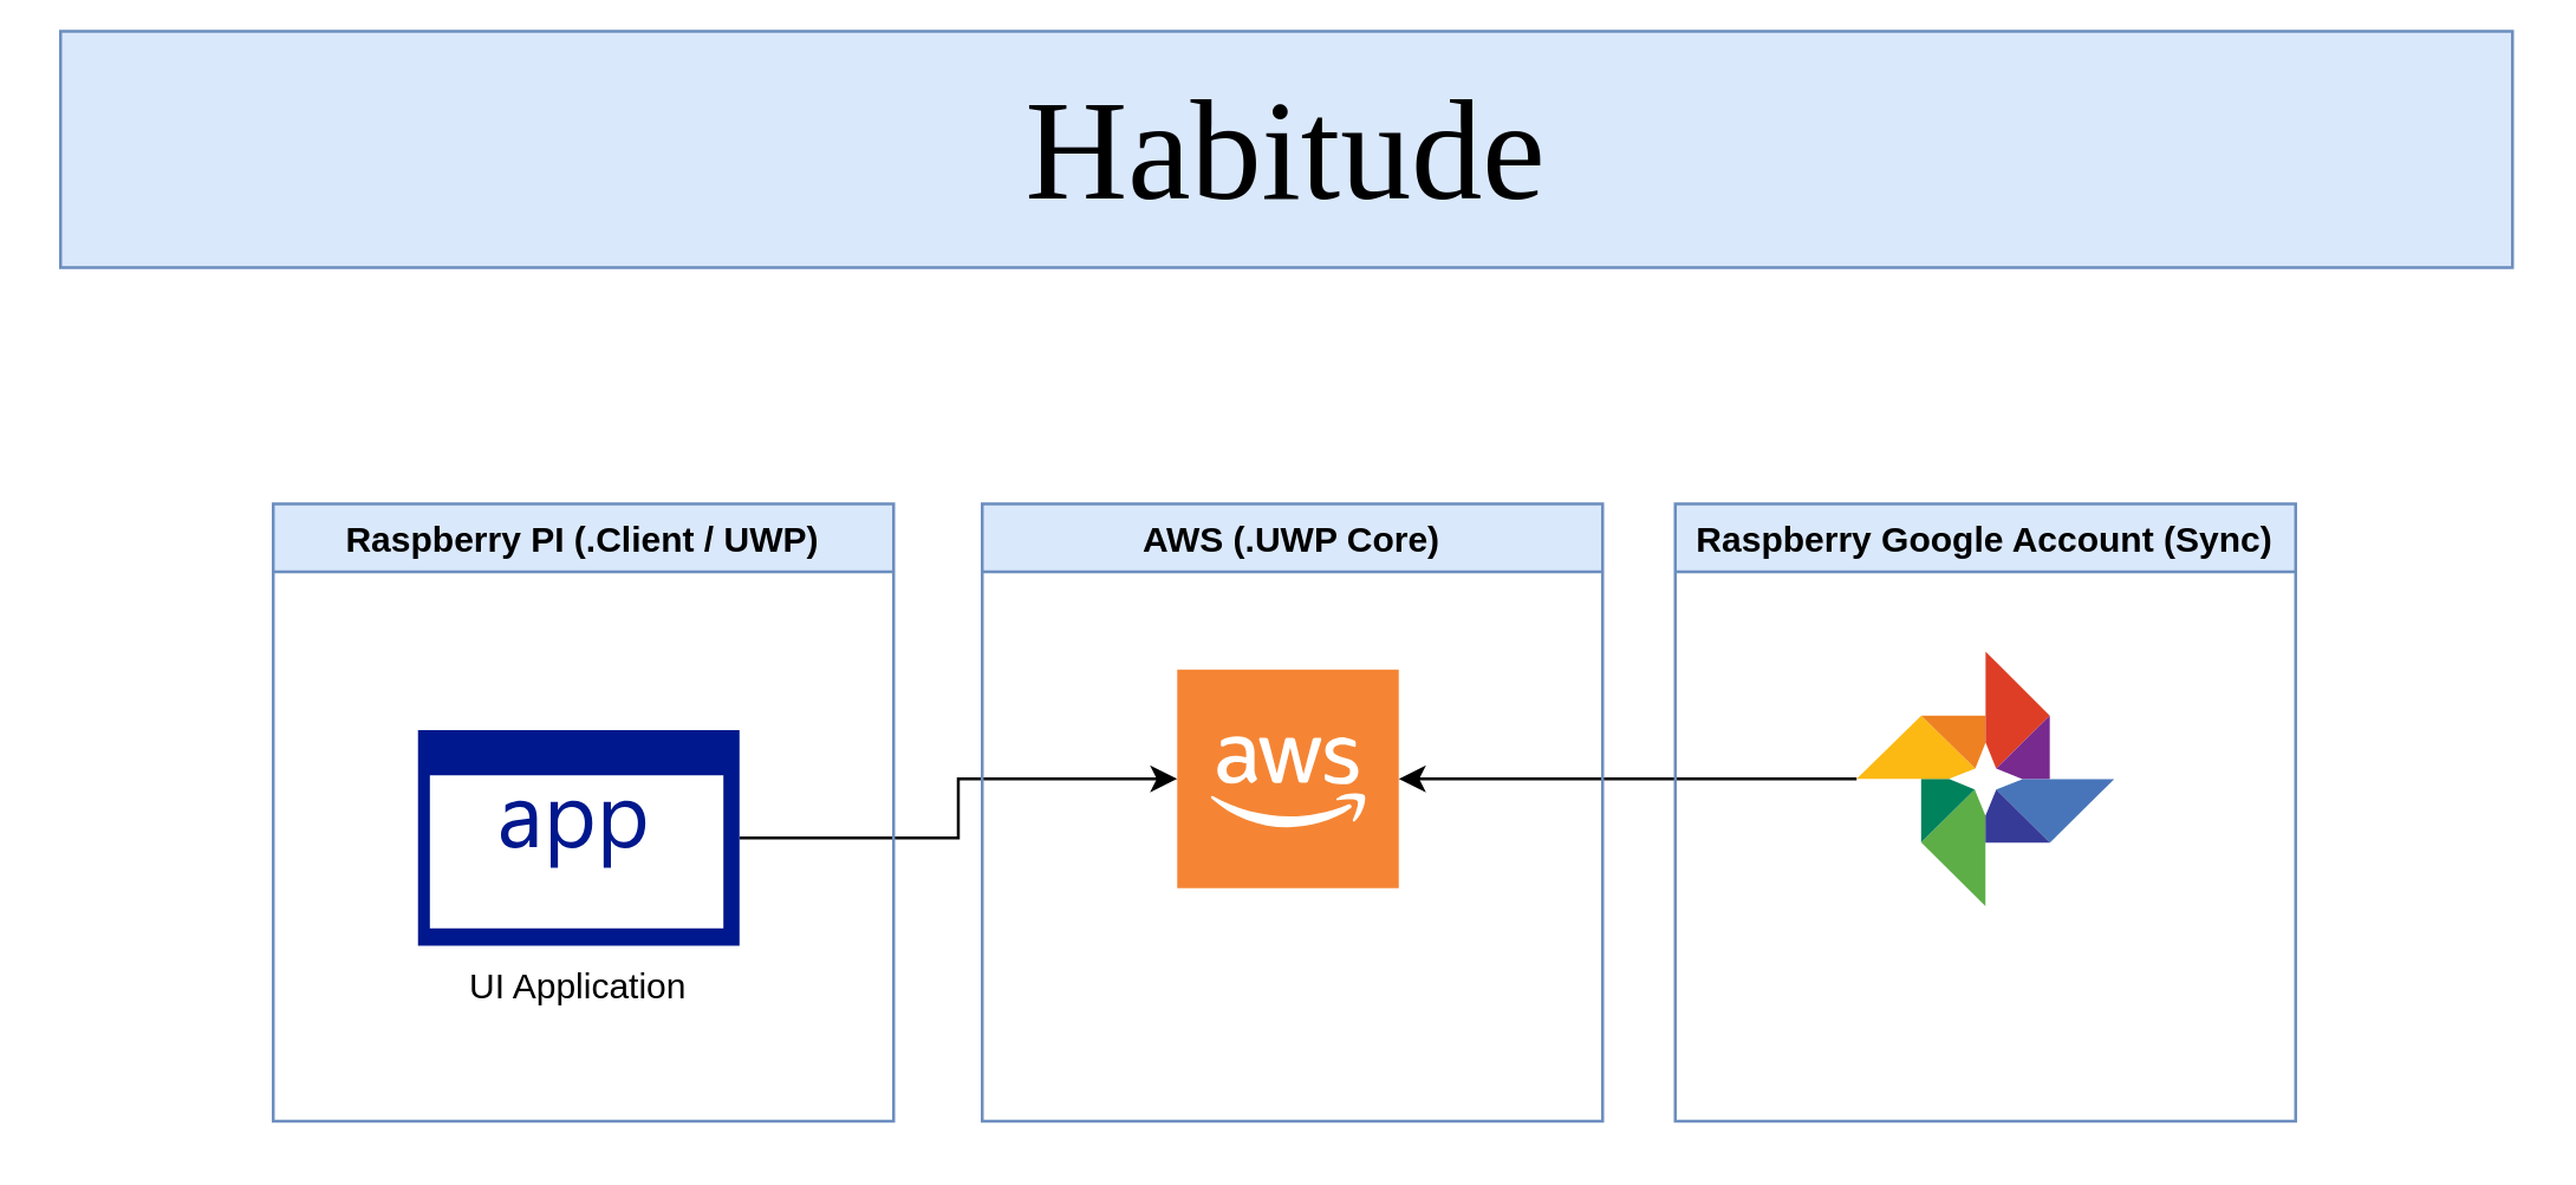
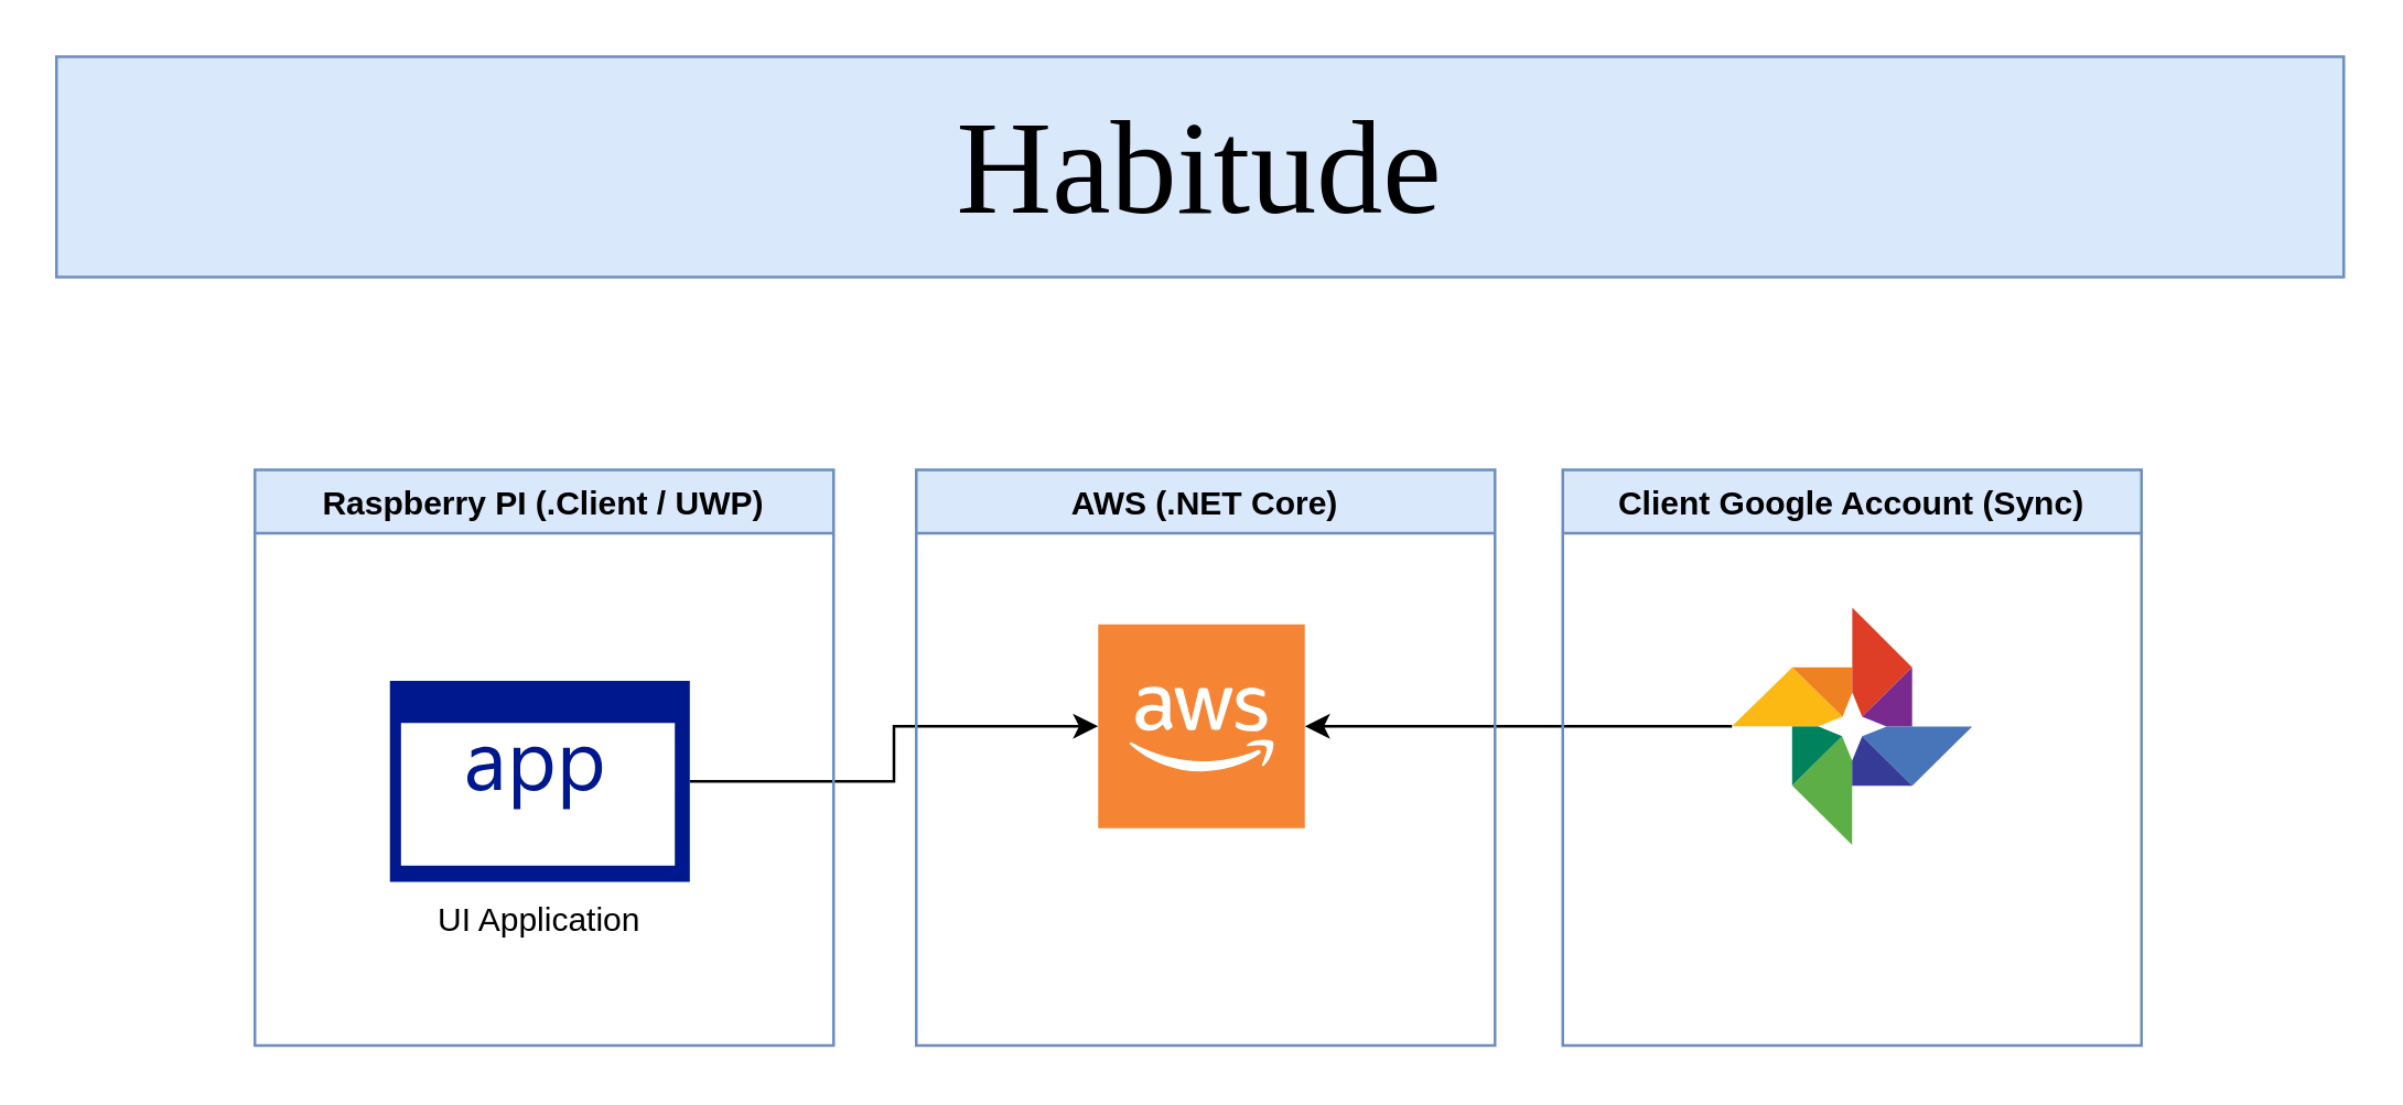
  <mxCell id="0" />
  <mxCell id="1" parent="0" />
  <mxCell id="2" value="" style="edgeStyle=orthogonalEdgeStyle;rounded=0;orthogonalLoop=1;jettySize=auto;html=1;" parent="1" source="3" target="6" edge="1"><mxGeometry relative="1" as="geometry"><mxPoint x="261" y="283.6" as="targetPoint" /></mxGeometry></mxCell>
  <mxCell id="3" value="UI Application" style="aspect=fixed;pointerEvents=1;shadow=0;dashed=0;html=1;strokeColor=none;labelPosition=center;verticalLabelPosition=bottom;verticalAlign=top;align=center;fillColor=#00188D;shape=mxgraph.mscae.enterprise.application" parent="1" vertex="1"><mxGeometry x="141" y="246.6" width="108.82" height="73" as="geometry" /></mxCell>
  <mxCell id="4" value="" style="edgeStyle=orthogonalEdgeStyle;rounded=0;orthogonalLoop=1;jettySize=auto;html=1;" parent="1" source="5" target="6" edge="1"><mxGeometry relative="1" as="geometry"><mxPoint x="311" y="283.6" as="targetPoint" /></mxGeometry></mxCell>
  <mxCell id="5" value="" style="dashed=0;outlineConnect=0;html=1;align=center;labelPosition=center;verticalLabelPosition=bottom;verticalAlign=top;shape=mxgraph.weblogos.google_photos;resizeHeight=1;" parent="1" vertex="1"><mxGeometry x="628" y="220" width="87.2" height="86.2" as="geometry" /></mxCell>
  <mxCell id="6" value="" style="outlineConnect=0;dashed=0;verticalLabelPosition=bottom;verticalAlign=top;align=center;html=1;shape=mxgraph.aws3.cloud_2;fillColor=#F58534;gradientColor=none;" parent="1" vertex="1"><mxGeometry x="398" y="226.1" width="75" height="74" as="geometry" /></mxCell>
  <mxCell id="7" value="Raspberry PI (.Client / UWP)" style="swimlane;labelBackgroundColor=none;fillColor=#dae8fc;strokeColor=#6c8ebf;" parent="1" vertex="1"><mxGeometry x="92" y="170" width="210" height="209" as="geometry" /></mxCell>
- <mxCell id="8" value="AWS (.UWP Core)" style="swimlane;labelBackgroundColor=none;fillColor=#dae8fc;strokeColor=#6c8ebf;" parent="1" vertex="1"><mxGeometry x="332" y="170" width="210" height="209" as="geometry" /></mxCell>
- <mxCell id="9" value="Raspberry Google Account (Sync)" style="swimlane;labelBackgroundColor=none;fillColor=#dae8fc;strokeColor=#6c8ebf;" parent="1" vertex="1"><mxGeometry x="566.6" y="170" width="210" height="209" as="geometry" /></mxCell>
- <mxCell id="10" value="&lt;font style=&quot;font-size: 48px&quot; face=&quot;Georgia&quot;&gt;Habitude&lt;/font&gt;" style="text;html=1;strokeColor=#6c8ebf;fillColor=#dae8fc;align=center;verticalAlign=middle;whiteSpace=wrap;rounded=0;" parent="1" vertex="1"><mxGeometry x="20" y="10" width="830" height="80" as="geometry" /></mxCell>
+ <mxCell id="8" value="AWS (.NET Core)" style="swimlane;labelBackgroundColor=none;fillColor=#dae8fc;strokeColor=#6c8ebf;" parent="1" vertex="1"><mxGeometry x="332" y="170" width="210" height="209" as="geometry" /></mxCell>
+ <mxCell id="9" value="Client Google Account (Sync)" style="swimlane;labelBackgroundColor=none;fillColor=#dae8fc;strokeColor=#6c8ebf;" parent="1" vertex="1"><mxGeometry x="566.6" y="170" width="210" height="209" as="geometry" /></mxCell>
+ <mxCell id="10" value="&lt;font style=&quot;font-size: 48px&quot; face=&quot;Georgia&quot;&gt;Habitude&lt;/font&gt;" style="text;html=1;strokeColor=#6c8ebf;fillColor=#dae8fc;align=center;verticalAlign=middle;whiteSpace=wrap;rounded=0;" parent="1" vertex="1"><mxGeometry x="20" width="830" height="80" as="geometry" y="20" /></mxCell>
